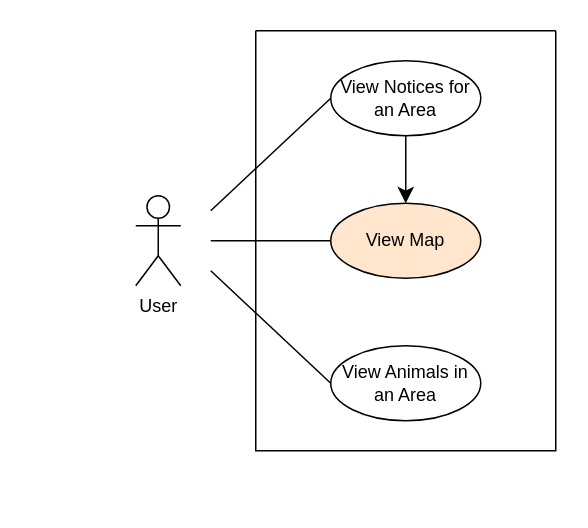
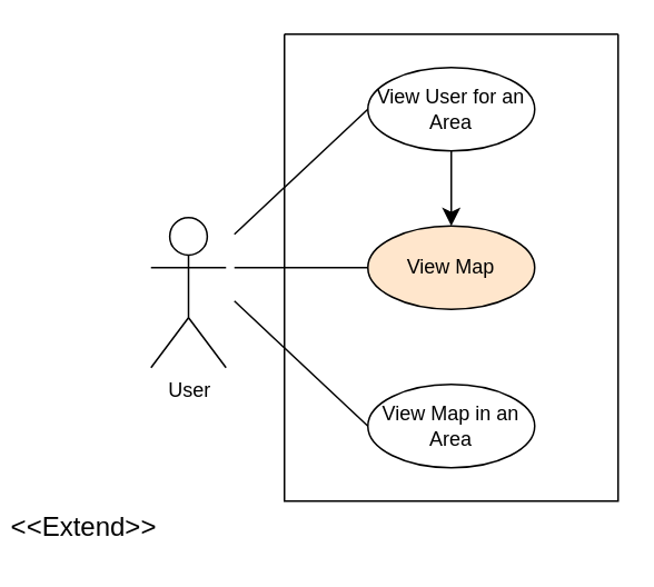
  <mxCell id="0" />
  <mxCell id="1" parent="0" />
- <mxCell id="2" value="User" style="shape=umlActor;verticalLabelPosition=bottom;verticalAlign=top;html=1;" vertex="1" parent="1"><mxGeometry x="90" y="130" width="30" height="60" as="geometry" /></mxCell>
+ <mxCell id="2" value="User" style="shape=umlActor;verticalLabelPosition=bottom;verticalAlign=top;html=1;" vertex="1" parent="1"><mxGeometry x="90" y="130" width="45" height="90" as="geometry" /></mxCell>
  <mxCell id="3" value="" style="swimlane;startSize=0;" vertex="1" parent="1"><mxGeometry x="170" y="20" width="200" height="280" as="geometry" /></mxCell>
  <mxCell id="4" value="View Map" style="ellipse;whiteSpace=wrap;html=1;fillColor=#ffe6cc;" vertex="1" parent="3"><mxGeometry x="50" y="115" width="100" height="50" as="geometry" /></mxCell>
- <mxCell id="5" value="View Animals in an Area" style="ellipse;whiteSpace=wrap;html=1;" vertex="1" parent="3"><mxGeometry x="50" y="210" width="100" height="50" as="geometry" /></mxCell>
+ <mxCell id="5" value="View Map in an Area" style="ellipse;whiteSpace=wrap;html=1;" vertex="1" parent="3"><mxGeometry x="50" y="210" width="100" height="50" as="geometry" /></mxCell>
  <mxCell id="6" style="edgeStyle=none;curved=1;rounded=0;orthogonalLoop=1;jettySize=auto;html=1;exitX=0.5;exitY=1;exitDx=0;exitDy=0;entryX=0.5;entryY=0;entryDx=0;entryDy=0;fontSize=12;startSize=8;endSize=8;" edge="1" parent="3" source="7" target="4"><mxGeometry relative="1" as="geometry" /></mxCell>
- <mxCell id="7" value="View Notices for an Area" style="ellipse;whiteSpace=wrap;html=1;" vertex="1" parent="3"><mxGeometry x="50" y="20" width="100" height="50" as="geometry" /></mxCell>
+ <mxCell id="7" value="View User for an Area" style="ellipse;whiteSpace=wrap;html=1;" vertex="1" parent="3"><mxGeometry x="50" y="20" width="100" height="50" as="geometry" /></mxCell>
  <mxCell id="8" value="" style="endArrow=none;html=1;rounded=0;fontSize=12;startSize=8;endSize=8;curved=1;entryX=0;entryY=0.5;entryDx=0;entryDy=0;" edge="1" parent="3" target="7"><mxGeometry width="50" height="50" relative="1" as="geometry"><mxPoint x="-30" y="120" as="sourcePoint" /><mxPoint x="20" y="70" as="targetPoint" /></mxGeometry></mxCell>
  <mxCell id="9" value="" style="endArrow=none;html=1;rounded=0;fontSize=12;startSize=8;endSize=8;curved=1;entryX=0;entryY=0.5;entryDx=0;entryDy=0;" edge="1" parent="1" target="4"><mxGeometry width="50" height="50" relative="1" as="geometry"><mxPoint x="140" y="160" as="sourcePoint" /><mxPoint x="130" y="240" as="targetPoint" /></mxGeometry></mxCell>
  <mxCell id="10" value="" style="endArrow=none;html=1;rounded=0;fontSize=12;startSize=8;endSize=8;curved=1;entryX=0;entryY=0.5;entryDx=0;entryDy=0;" edge="1" parent="1" target="5"><mxGeometry width="50" height="50" relative="1" as="geometry"><mxPoint x="140" y="180" as="sourcePoint" /><mxPoint x="90" y="300" as="targetPoint" /></mxGeometry></mxCell>
+ <mxCell id="11" value="&amp;lt;&amp;lt;Extend&amp;gt;&amp;gt;" style="text;html=1;align=center;verticalAlign=middle;whiteSpace=wrap;rounded=0;fontSize=16;" vertex="1" parent="1"><mxGeometry x="20" y="300" width="60" height="30" as="geometry" /></mxCell>
